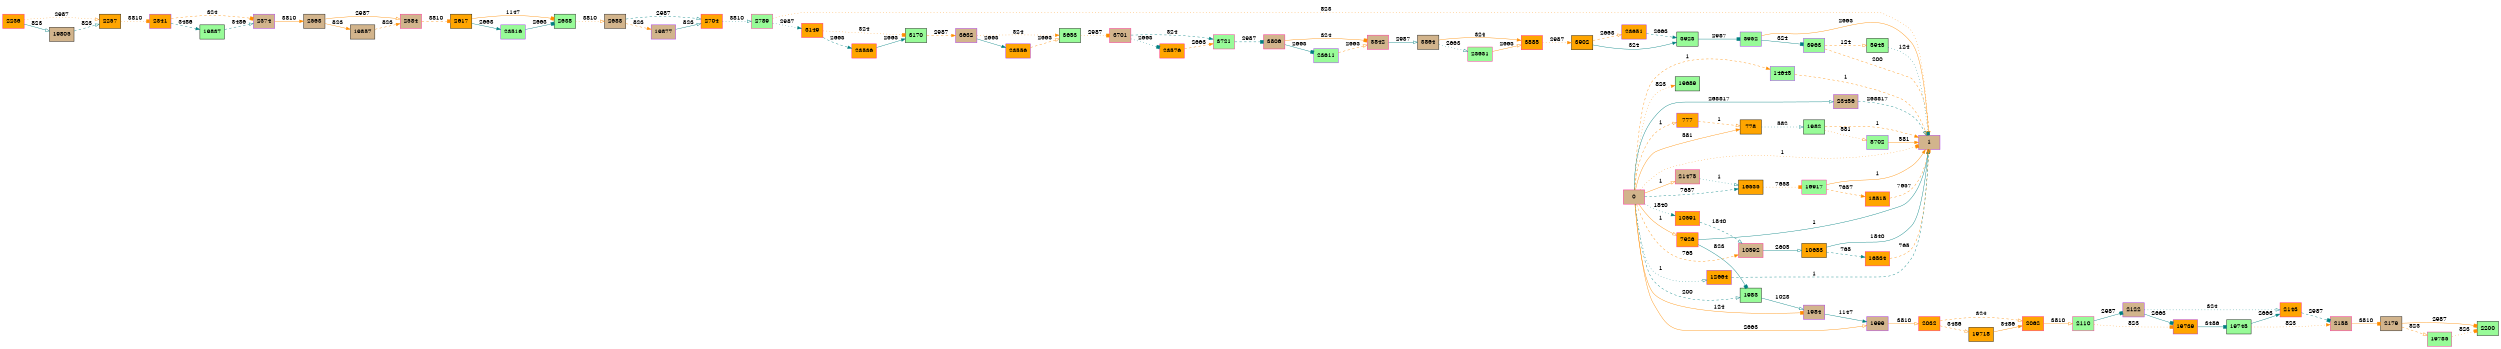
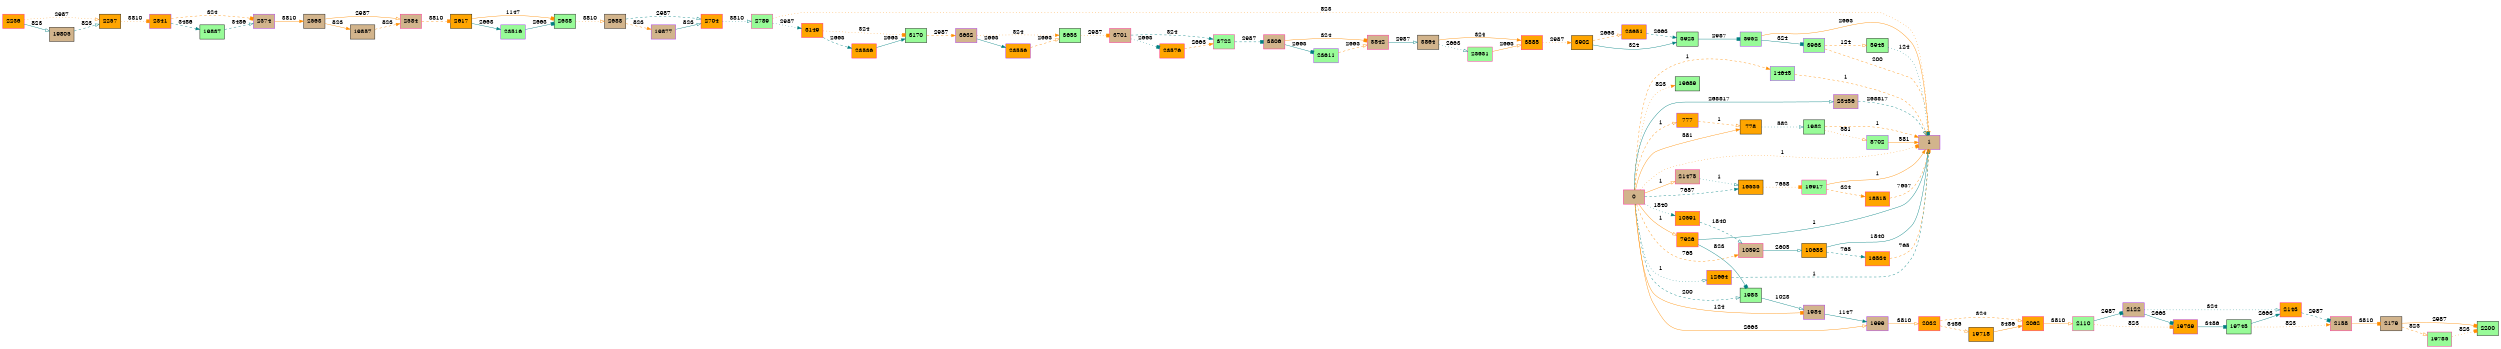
  digraph {
    rankdir=LR
    node [color=deeppink fillcolor=orange shape=rectangle style=filled]
    edge [arrowhead=onormal color=darkorange style=solid]
    777 [color=purple]
    778 [color=black]
    1982 [color=black fillcolor=palegreen]
    1 [color=purple fillcolor=tan]
    8702 [color=purple fillcolor=palegreen]
    1983 [color=black fillcolor=palegreen]
    1984 [color=purple fillcolor=tan]
    1999 [color=purple fillcolor=tan]
    2032
    2062
    19718 [color=black]
    2110 [fillcolor=palegreen]
    2122 [color=purple fillcolor=tan]
    19739 [color=purple]
    2143
    19745 [color=black fillcolor=palegreen]
    2158 [fillcolor=tan]
    2179 [color=black fillcolor=tan]
    2200 [color=black fillcolor=palegreen]
    19785 [fillcolor=palegreen]
    2257 [color=black]
    2236
    19805 [color=black fillcolor=tan]
    2341 [color=purple]
    2374 [color=purple fillcolor=tan]
    19837 [color=black fillcolor=palegreen]
    2563 [color=black fillcolor=tan]
    2584 [fillcolor=tan]
    19857 [color=black fillcolor=tan]
    2617 [color=black]
    2638 [color=black fillcolor=palegreen]
    23516 [color=purple fillcolor=palegreen]
    2683 [color=black fillcolor=tan]
    2704
    19877 [color=purple fillcolor=tan]
    2789 [fillcolor=palegreen]
    3149
    3170 [color=black fillcolor=palegreen]
    23536
    3632 [color=purple fillcolor=tan]
    3653 [color=black fillcolor=palegreen]
    23556 [color=purple]
    3701 [fillcolor=tan]
-   3722 [fillcolor=palegreen label=3721]
+   3722 [fillcolor=palegreen]
    23576
    3806 [fillcolor=tan]
    3842 [fillcolor=tan]
    23611 [color=purple fillcolor=palegreen]
    3864 [color=black fillcolor=tan]
    3885
    23631 [fillcolor=palegreen]
    3902 [color=black]
    3923 [color=black fillcolor=palegreen]
    23651 [color=purple]
    3952 [color=purple fillcolor=palegreen]
    3963 [color=purple fillcolor=palegreen]
    5945 [color=black fillcolor=palegreen]
    7926
    10592 [fillcolor=tan]
    10591
    10683 [color=black]
    16534
    12664 [color=purple]
    14645 [color=purple fillcolor=palegreen]
    16535 [color=black]
    16917 [fillcolor=palegreen]
    18515
    19689 [color=black fillcolor=palegreen]
    21475 [fillcolor=tan]
    23456 [color=purple fillcolor=tan]
    0 [fillcolor=tan]
    777 -> 778 [label=1 style=dashed]
    778 -> 1982 [color=teal label=582 style=dotted]
    1982 -> 1 [arrowhead=normal label=1 style=dashed]
    1982 -> 8702 [label=581 style=dotted]
    8702 -> 1 [arrowhead=normal label=581]
    1983 -> 1984 [color=teal label=1023]
    1984 -> 1999 [arrowhead=normal color=teal label=1147]
    1999 -> 2032 [label=3810]
    2032 -> 2062 [label=324 style=dashed]
    2032 -> 19718 [label=3486 style=dashed]
    2062 -> 2110 [label=3810]
    19718 -> 2062 [arrowhead=normal label=3486]
    2110 -> 2122 [arrowhead=box color=teal label=2987]
    2110 -> 19739 [arrowhead=box label=823 style=dotted]
    2122 -> 19739 [arrowhead=box color=teal label=2663]
    2122 -> 2143 [color=teal label=324 style=dotted]
    19739 -> 19745 [arrowhead=box color=teal label=3486]
    2143 -> 2158 [arrowhead=box color=teal label=2987 style=dashed]
    19745 -> 2143 [arrowhead=normal color=teal label=2663]
    19745 -> 2158 [arrowhead=normal label=823 style=dotted]
    2158 -> 2179 [arrowhead=box label=3810]
    2179 -> 2200 [arrowhead=box label=2987]
    2179 -> 19785 [label=823 style=dashed]
    19785 -> 2200 [arrowhead=box label=823 style=dotted]
    2257 -> 2341 [arrowhead=box label=3810 style=dotted]
    2236 -> 2257 [label=2987 style=dotted]
    2236 -> 19805 [color=teal label=823]
    19805 -> 2257 [color=teal label=823 style=dashed]
    2341 -> 2374 [arrowhead=box label=324 style=dashed]
    2341 -> 19837 [arrowhead=normal color=teal label=3486 style=dashed]
    2374 -> 2563 [arrowhead=normal label=3810]
    19837 -> 2374 [color=teal label=3486 style=dashed]
    2563 -> 2584 [label=2987]
    2563 -> 19857 [arrowhead=normal label=823]
    2584 -> 2617 [arrowhead=box label=3810 style=dashed]
    19857 -> 2584 [arrowhead=normal label=823 style=dashed]
    2617 -> 2638 [arrowhead=box label=1147]
    2617 -> 23516 [arrowhead=normal color=teal label=2663]
    2638 -> 2683 [label=3810 style=dotted]
    23516 -> 2638 [arrowhead=box color=teal label=2663]
    2683 -> 2704 [color=teal label=2987 style=dashed]
    2683 -> 19877 [arrowhead=normal label=823 style=dashed]
    2704 -> 2789 [color=teal label=3810 style=dotted]
    19877 -> 2704 [color=teal label=823]
    2789 -> 1 [arrowhead=normal label=823 style=dotted]
    2789 -> 3149 [arrowhead=normal color=teal label=2987 style=dotted]
    3149 -> 3170 [arrowhead=box label=324 style=dotted]
    3149 -> 23536 [arrowhead=normal color=teal label=2663 style=dashed]
    3170 -> 3632 [arrowhead=normal label=2987 style=dashed]
    23536 -> 3170 [arrowhead=normal color=teal label=2663]
    3632 -> 3653 [arrowhead=normal label=324 style=dotted]
    3632 -> 23556 [arrowhead=normal color=teal label=2663]
    3653 -> 3701 [arrowhead=box label=2987 style=dotted]
    23556 -> 3653 [label=2663 style=dashed]
    3701 -> 3722 [arrowhead=normal color=teal label=324 style=dashed]
    3701 -> 23576 [arrowhead=box color=teal label=2663 style=dotted]
    3722 -> 3806 [arrowhead=box color=teal label=2987 style=dashed]
    23576 -> 3722 [arrowhead=normal label=2663 style=dashed]
    3806 -> 3842 [arrowhead=box label=324]
    3806 -> 23611 [arrowhead=box color=teal label=2663]
    3842 -> 3864 [color=teal label=2987]
    23611 -> 3842 [label=2663 style=dashed]
    3864 -> 3885 [arrowhead=normal label=324]
    3864 -> 23631 [color=teal label=2663 style=dotted]
    3885 -> 3902 [arrowhead=normal label=2987 style=dotted]
    23631 -> 3885 [label=2663]
    3902 -> 3923 [arrowhead=normal color=teal label=324]
    3902 -> 23651 [label=2663 style=dashed]
    3923 -> 3952 [arrowhead=box color=teal label=2987]
    23651 -> 3923 [arrowhead=normal color=teal label=2663 style=dashed]
    3952 -> 1 [label=2663]
    3952 -> 3963 [arrowhead=box color=teal label=324]
    3963 -> 1 [label=200 style=dashed]
    3963 -> 5945 [label=124 style=dashed]
    5945 -> 1 [arrowhead=box color=teal label=124 style=dotted]
    7926 -> 1 [arrowhead=normal color=teal label=1]
    7926 -> 1983 [arrowhead=box color=teal label=823]
    10592 -> 10683 [color=teal label=2605]
    10591 -> 10592 [color=teal label=1840 style=dashed]
    10683 -> 1 [color=teal label=1840]
    10683 -> 16534 [arrowhead=normal color=teal label=765 style=dashed]
    16534 -> 1 [arrowhead=box label=765 style=dashed]
    12664 -> 1 [color=teal label=1 style=dashed]
    14645 -> 1 [label=1 style=dashed]
    16535 -> 16917 [arrowhead=box label=7658 style=dotted]
    16917 -> 1 [arrowhead=normal label=1]
-   16917 -> 18515 [arrowhead=normal label=7657 style=dashed]
+   16917 -> 18515 [arrowhead=normal label=324 style=dashed]
    18515 -> 1 [label=7657 style=dashed]
    21475 -> 16535 [color=teal label=1 style=dotted]
    23456 -> 1 [color=teal label=268817 style=dashed]
    0 -> 777 [label=1 style=dashed]
    0 -> 778 [arrowhead=normal label=581]
    0 -> 1 [arrowhead=box label=1 style=dotted]
    0 -> 1983 [color=teal label=200 style=dashed]
    0 -> 1984 [arrowhead=box label=124]
    0 -> 1999 [label=2663]
    0 -> 7926 [label=1]
    0 -> 10592 [arrowhead=normal label=765 style=dashed]
    0 -> 10591 [arrowhead=normal color=teal label=1840 style=dotted]
    0 -> 12664 [color=teal label=1 style=dotted]
    0 -> 14645 [arrowhead=normal label=1 style=dashed]
    0 -> 16535 [arrowhead=normal color=teal label=7657 style=dashed]
    0 -> 19689 [arrowhead=normal label=823 style=dotted]
    0 -> 21475 [label=1]
    0 -> 23456 [color=teal label=268817]
  }
